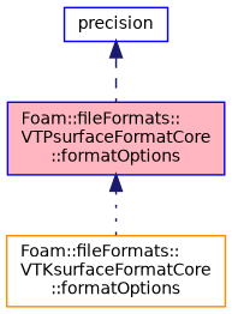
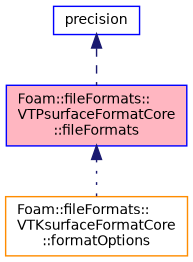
  digraph {
    rankdir=TB
    node [color=blue fillcolor=white fontname=Helvetica fontsize=10 shape=record style=filled]
    edge [color=midnightblue dir=back fontname=Helvetica fontsize=10 labelfontname=Helvetica labelfontsize=10]
    n1 [fontcolor=black height=0.2 label=precision width=0.4]
-   n2 [fillcolor=lightpink height=0.2 label="Foam::fileFormats::\lVTPsurfaceFormatCore\l::formatOptions" width=0.4]
+   n2 [fillcolor=lightpink height=0.2 label="Foam::fileFormats::\lVTPsurfaceFormatCore\l::fileFormats" width=0.4]
    n3 [color=darkorange height=0.2 label="Foam::fileFormats::\lVTKsurfaceFormatCore\l::formatOptions" width=0.4]
    n1 -> n2 [style=dashed]
    n2 -> n3 [style=dotted]
  }
